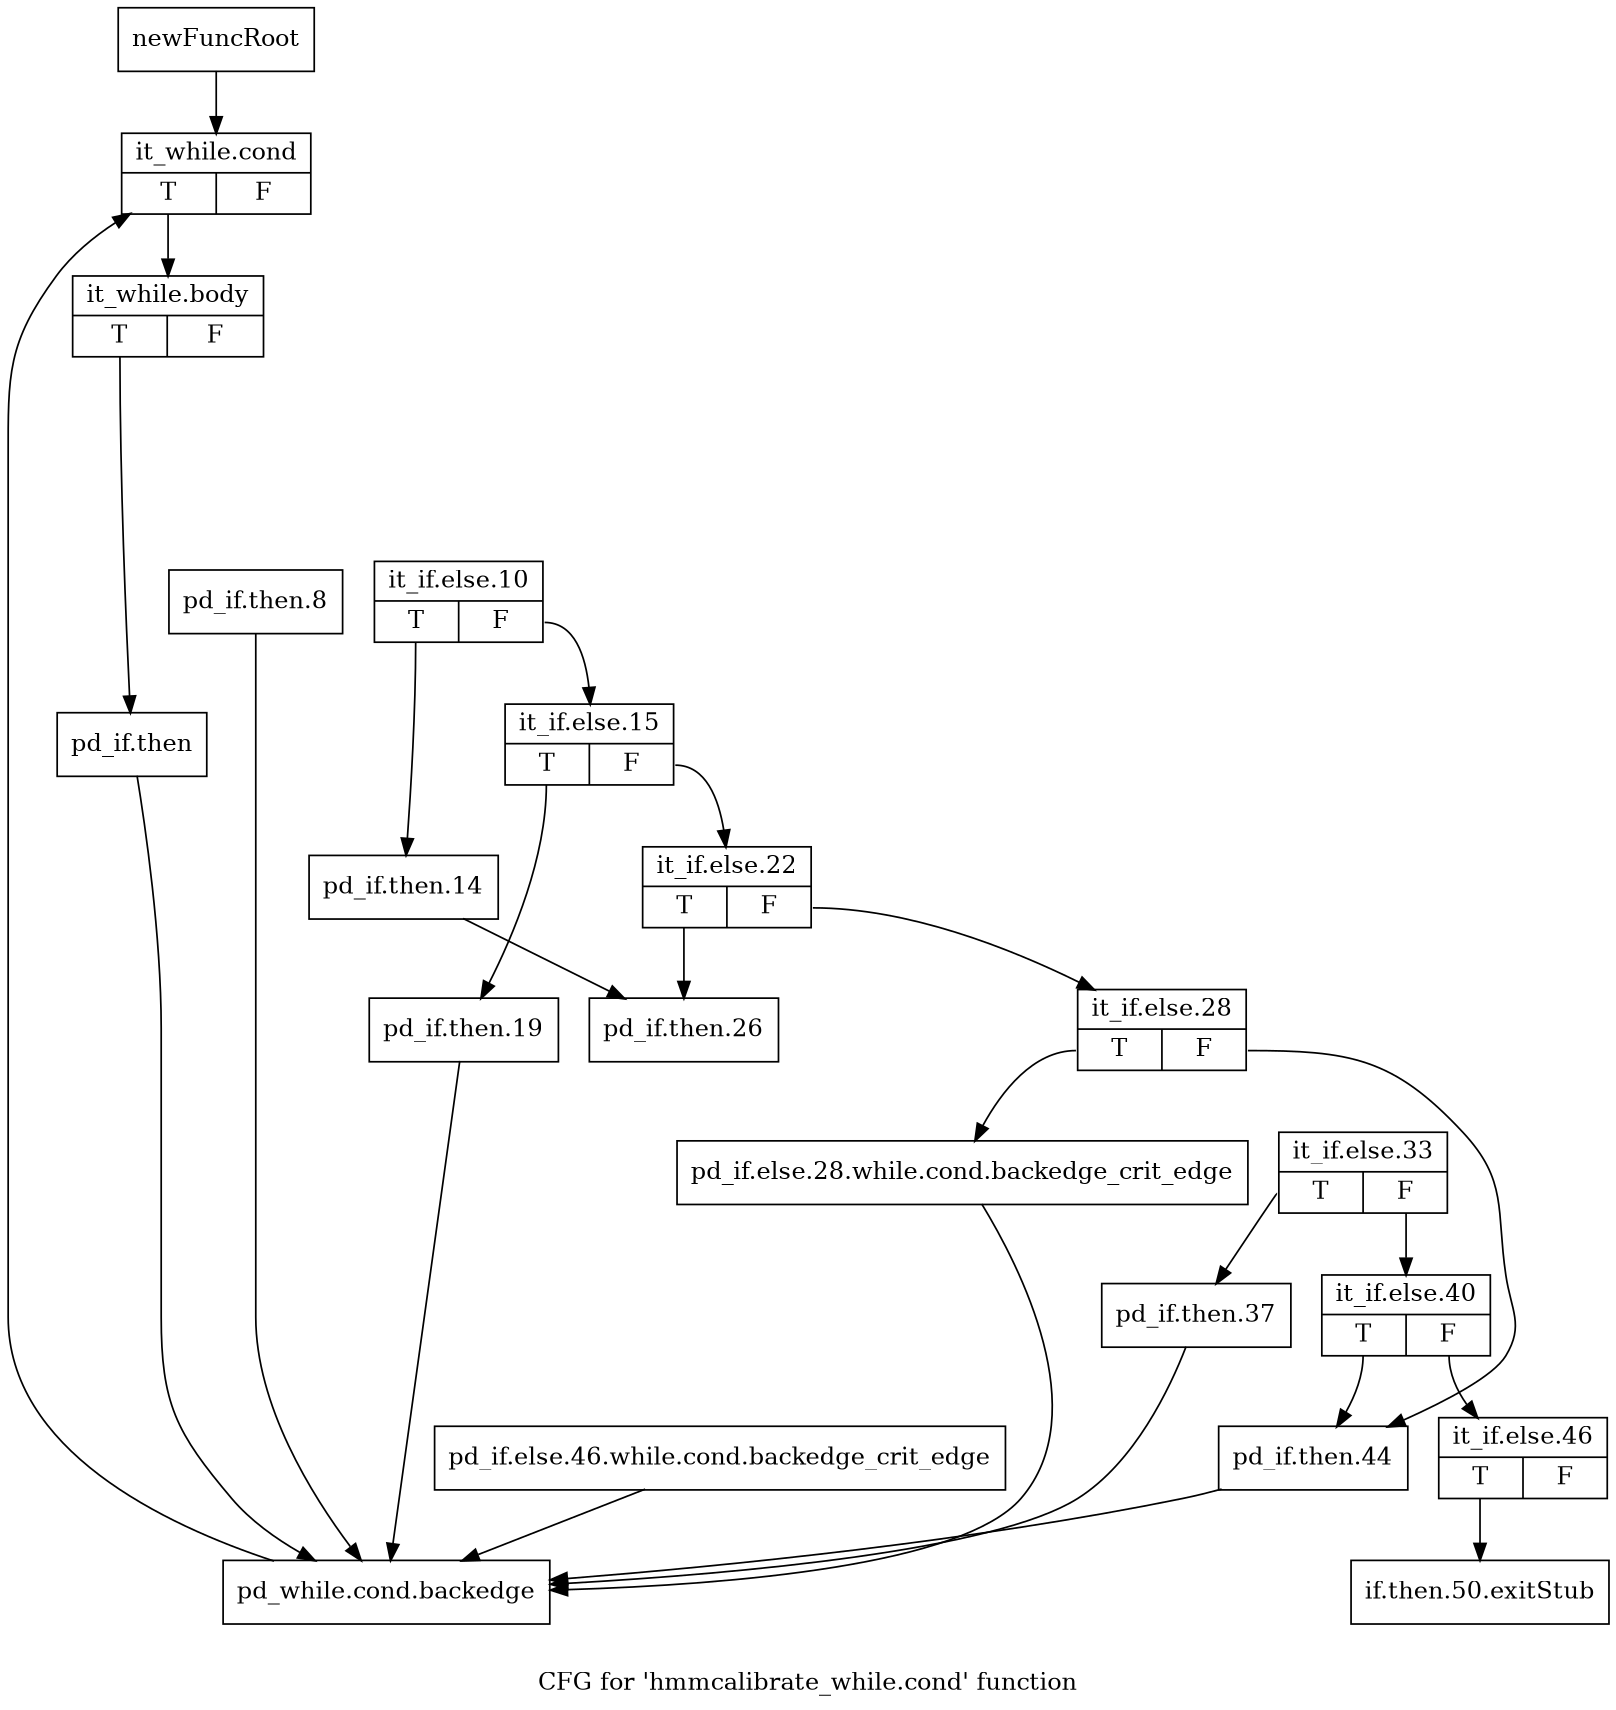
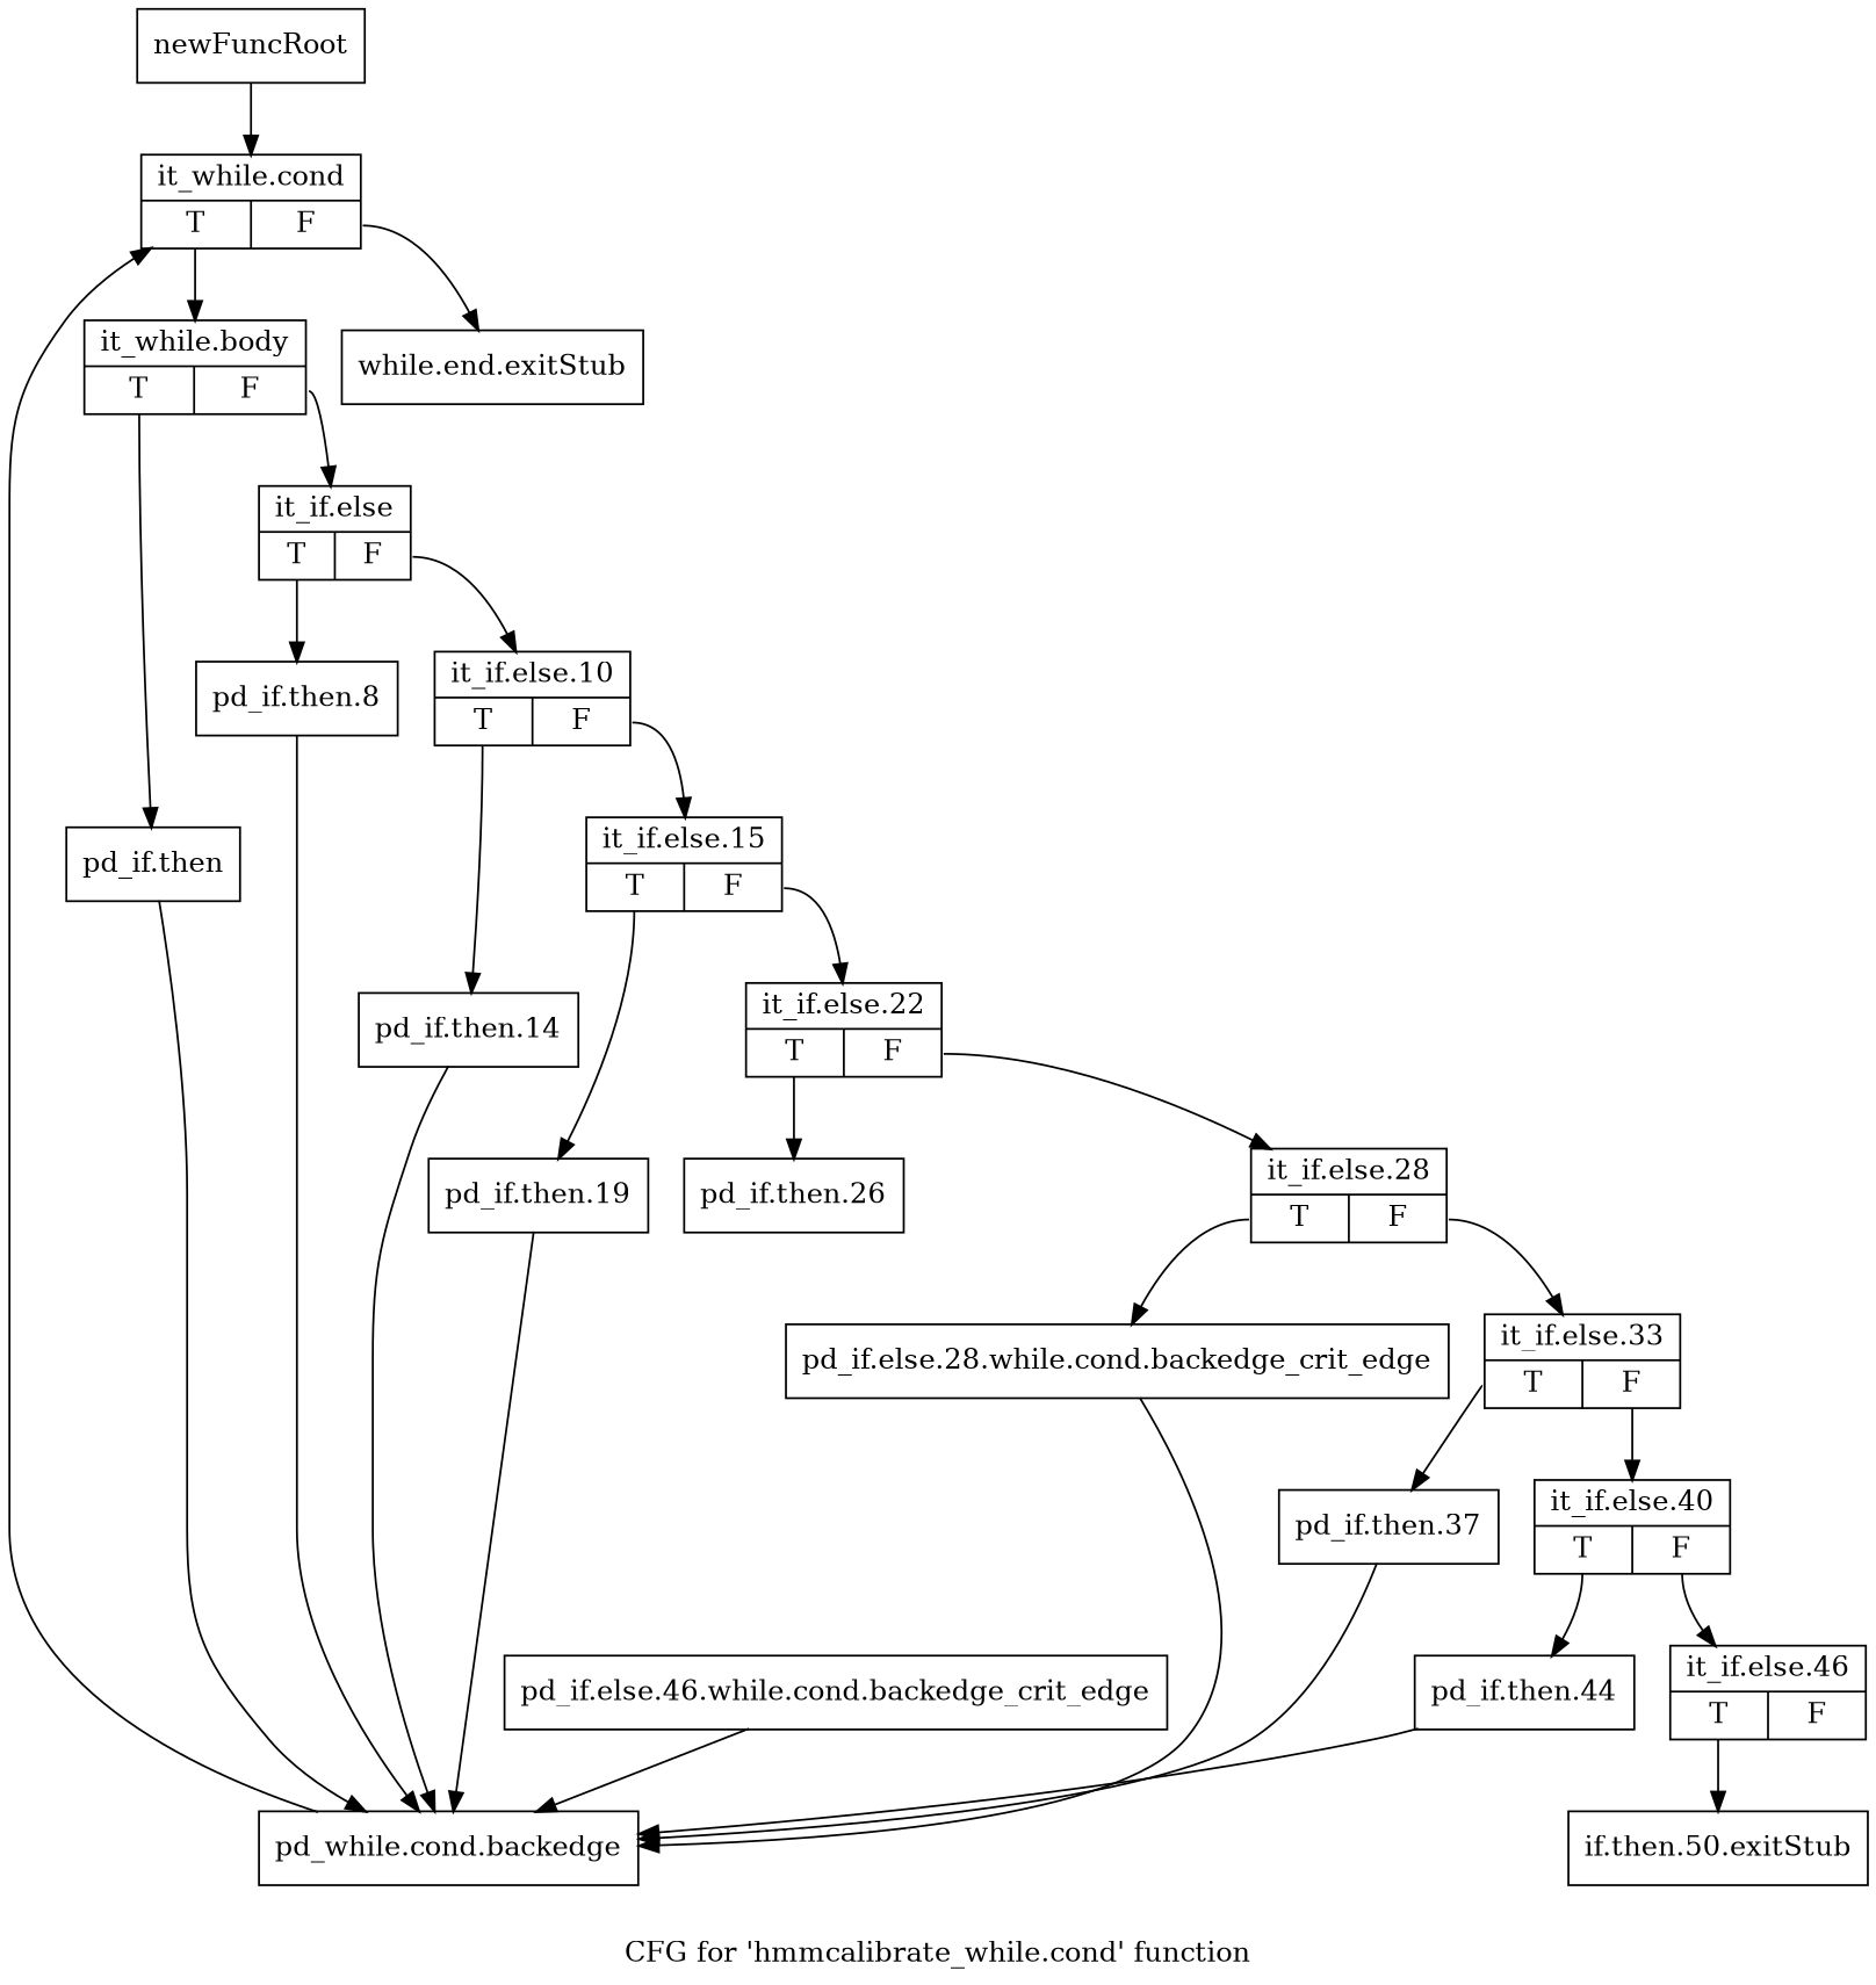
  digraph {
    label="CFG for 'hmmcalibrate_while.cond' function"
    node [shape=record]
    n1 [label="{newFuncRoot}"]
    n2 [label="{it_while.cond|{<s0>T|<s1>F}}"]
+   n3 [label="{while.end.exitStub}"]
    n4 [label="{it_while.body|{<s0>T|<s1>F}}"]
    n5 [label="{pd_if.then}"]
+   n6 [label="{it_if.else|{<s0>T|<s1>F}}"]
    n7 [label="{if.then.50.exitStub}"]
    n8 [label="{pd_while.cond.backedge}"]
    n9 [label="{pd_if.then.8}"]
    n10 [label="{it_if.else.10|{<s0>T|<s1>F}}"]
    n11 [label="{pd_if.then.14}"]
    n12 [label="{it_if.else.15|{<s0>T|<s1>F}}"]
    n13 [label="{pd_if.then.19}"]
    n14 [label="{it_if.else.22|{<s0>T|<s1>F}}"]
    n15 [label="{pd_if.then.26}"]
    n16 [label="{it_if.else.28|{<s0>T|<s1>F}}"]
    n17 [label="{pd_if.else.28.while.cond.backedge_crit_edge}"]
    n18 [label="{it_if.else.33|{<s0>T|<s1>F}}"]
    n19 [label="{pd_if.then.37}"]
    n20 [label="{it_if.else.40|{<s0>T|<s1>F}}"]
    n21 [label="{pd_if.then.44}"]
    n22 [label="{it_if.else.46|{<s0>T|<s1>F}}"]
    n23 [label="{pd_if.else.46.while.cond.backedge_crit_edge}"]
    n1 -> n2
+   n2 -> n3 [tailport=s1]
    n2 -> n4 [tailport=s0]
    n4 -> n5 [tailport=s0]
+   n4 -> n6 [tailport=s1]
    n5 -> n8
+   n6 -> n9 [tailport=s0]
+   n6 -> n10 [tailport=s1]
    n8 -> n2
    n9 -> n8
    n10 -> n11 [tailport=s0]
    n10 -> n12 [tailport=s1]
-   n11 -> n15
+   n11 -> n8
    n12 -> n13 [tailport=s0]
    n12 -> n14 [tailport=s1]
    n13 -> n8
    n14 -> n15 [tailport=s0]
    n14 -> n16 [tailport=s1]
    n16 -> n17 [tailport=s0]
-   n16 -> n21 [tailport=s1]
+   n16 -> n18 [tailport=s1]
    n17 -> n8
    n18 -> n19 [tailport=s0]
    n18 -> n20 [tailport=s1]
    n19 -> n8
    n20 -> n21 [tailport=s0]
    n20 -> n22 [tailport=s1]
    n21 -> n8
    n22 -> n7 [tailport=s0]
    n23 -> n8
  }
